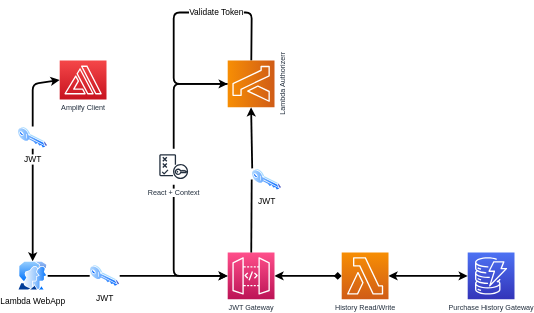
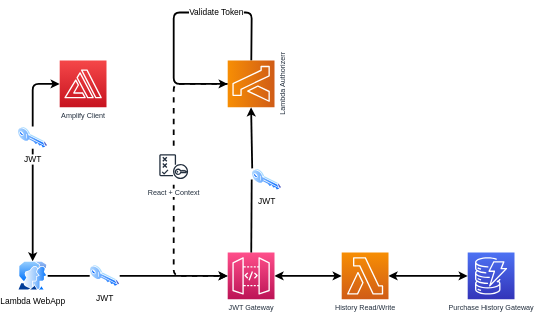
  <mxCell id="0" />
  <mxCell id="1" parent="0" />
  <mxCell id="2" style="edgeStyle=none;html=1;entryX=0;entryY=0.5;entryDx=0;entryDy=0;entryPerimeter=0;fontSize=14;fontColor=#000000;endArrow=classic;endFill=1;strokeWidth=3;startArrow=none;exitX=0.017;exitY=-0.005;exitDx=0;exitDy=0;exitPerimeter=0;strokeColor=#000000;" edge="1" parent="1" source="20" target="11"><mxGeometry relative="1" as="geometry" /></mxCell>
- <mxCell id="3" style="edgeStyle=none;html=1;fontSize=14;fontColor=#FFFFFF;endArrow=diamond;endFill=1;strokeWidth=3;startArrow=classic;startFill=1;strokeColor=#000000;" edge="1" parent="1" source="4" target="7"><mxGeometry relative="1" as="geometry" /></mxCell>
+ <mxCell id="3" style="edgeStyle=none;html=1;fontSize=14;fontColor=#FFFFFF;endArrow=classic;endFill=1;strokeWidth=3;startArrow=classic;startFill=1;strokeColor=#000000;" edge="1" parent="1" source="4" target="7"><mxGeometry relative="1" as="geometry" /></mxCell>
  <mxCell id="4" value="&lt;span style=&quot;background-color: rgb(255 , 255 , 255)&quot;&gt;JWT Gateway&lt;/span&gt;" style="sketch=0;points=[[0,0,0],[0.25,0,0],[0.5,0,0],[0.75,0,0],[1,0,0],[0,1,0],[0.25,1,0],[0.5,1,0],[0.75,1,0],[1,1,0],[0,0.25,0],[0,0.5,0],[0,0.75,0],[1,0.25,0],[1,0.5,0],[1,0.75,0]];outlineConnect=0;fontColor=#232F3E;gradientColor=#FF4F8B;gradientDirection=north;fillColor=#BC1356;strokeColor=#ffffff;dashed=0;verticalLabelPosition=bottom;verticalAlign=top;align=center;html=1;fontSize=12;fontStyle=0;aspect=fixed;shape=mxgraph.aws4.resourceIcon;resIcon=mxgraph.aws4.api_gateway;labelBackgroundColor=none;" vertex="1" parent="1"><mxGeometry x="370" y="420" width="78" height="78" as="geometry" /></mxCell>
  <mxCell id="5" value="Purchase History Gateway" style="sketch=0;points=[[0,0,0],[0.25,0,0],[0.5,0,0],[0.75,0,0],[1,0,0],[0,1,0],[0.25,1,0],[0.5,1,0],[0.75,1,0],[1,1,0],[0,0.25,0],[0,0.5,0],[0,0.75,0],[1,0.25,0],[1,0.5,0],[1,0.75,0]];outlineConnect=0;fontColor=#232F3E;gradientColor=#4D72F3;gradientDirection=north;fillColor=#3334B9;strokeColor=#ffffff;dashed=0;verticalLabelPosition=bottom;verticalAlign=top;align=center;html=1;fontSize=12;fontStyle=0;aspect=fixed;shape=mxgraph.aws4.resourceIcon;resIcon=mxgraph.aws4.dynamodb;labelBackgroundColor=#FFFFFF;" vertex="1" parent="1"><mxGeometry x="770" y="420" width="78" height="78" as="geometry" /></mxCell>
  <mxCell id="6" style="edgeStyle=none;html=1;entryX=0;entryY=0.5;entryDx=0;entryDy=0;entryPerimeter=0;fontSize=14;fontColor=#FFFFFF;endArrow=classic;endFill=1;strokeWidth=3;startArrow=classic;startFill=1;strokeColor=#000000;" edge="1" parent="1" source="7" target="5"><mxGeometry relative="1" as="geometry" /></mxCell>
  <mxCell id="7" value="History Read/Write" style="sketch=0;points=[[0,0,0],[0.25,0,0],[0.5,0,0],[0.75,0,0],[1,0,0],[0,1,0],[0.25,1,0],[0.5,1,0],[0.75,1,0],[1,1,0],[0,0.25,0],[0,0.5,0],[0,0.75,0],[1,0.25,0],[1,0.5,0],[1,0.75,0]];outlineConnect=0;fontColor=#232F3E;gradientColor=#F78E04;gradientDirection=north;fillColor=#D05C17;strokeColor=#ffffff;dashed=0;verticalLabelPosition=bottom;verticalAlign=top;align=center;html=1;fontSize=12;fontStyle=0;aspect=fixed;shape=mxgraph.aws4.resourceIcon;resIcon=mxgraph.aws4.lambda;labelBackgroundColor=#FFFFFF;" vertex="1" parent="1"><mxGeometry x="560" y="420" width="78" height="78" as="geometry" /></mxCell>
  <mxCell id="8" style="edgeStyle=none;html=1;fontSize=14;fontColor=#000000;endArrow=classic;endFill=1;strokeWidth=3;entryX=0.5;entryY=0;entryDx=0;entryDy=0;entryPerimeter=0;strokeColor=#000000;" edge="1" parent="1" source="11" target="11"><mxGeometry relative="1" as="geometry"><mxPoint x="330" y="150" as="targetPoint" /><Array as="points"><mxPoint x="410" y="20" /><mxPoint x="280" y="20" /><mxPoint x="280" y="139" /></Array></mxGeometry></mxCell>
  <mxCell id="9" value="&lt;span style=&quot;background-color: rgb(255 , 255 , 255)&quot;&gt;&lt;font color=&quot;#000000&quot;&gt;Validate Token&lt;/font&gt;&lt;/span&gt;" style="edgeLabel;html=1;align=center;verticalAlign=middle;resizable=0;points=[];fontSize=14;fontColor=#FFFFFF;" vertex="1" connectable="0" parent="8"><mxGeometry x="-0.146" y="-1" relative="1" as="geometry"><mxPoint x="39" as="offset" /></mxGeometry></mxCell>
- <mxCell id="10" style="edgeStyle=none;html=1;entryX=0;entryY=0.5;entryDx=0;entryDy=0;entryPerimeter=0;fontSize=14;fontColor=#FFFFFF;endArrow=classic;endFill=1;strokeWidth=3;strokeColor=#000000;" edge="1" parent="1" source="11" target="4"><mxGeometry relative="1" as="geometry"><Array as="points"><mxPoint x="280" y="139" /><mxPoint x="280" y="459" /></Array></mxGeometry></mxCell>
+ <mxCell id="10" style="edgeStyle=none;html=1;entryX=0;entryY=0.5;entryDx=0;entryDy=0;entryPerimeter=0;fontSize=14;fontColor=#FFFFFF;endArrow=classic;endFill=1;strokeWidth=3;strokeColor=#000000;dashed=1;" edge="1" parent="1" source="11" target="4"><mxGeometry relative="1" as="geometry"><Array as="points"><mxPoint x="280" y="139" /><mxPoint x="280" y="459" /></Array></mxGeometry></mxCell>
  <mxCell id="11" value="Lambda Authorizerr" style="sketch=0;points=[[0,0,0],[0.25,0,0],[0.5,0,0],[0.75,0,0],[1,0,0],[0,1,0],[0.25,1,0],[0.5,1,0],[0.75,1,0],[1,1,0],[0,0.25,0],[0,0.5,0],[0,0.75,0],[1,0.25,0],[1,0.5,0],[1,0.75,0]];outlineConnect=0;fontColor=#232F3E;gradientColor=#F78E04;gradientDirection=north;fillColor=#D05C17;strokeColor=#ffffff;dashed=0;verticalLabelPosition=bottom;verticalAlign=top;align=center;html=1;fontSize=12;fontStyle=0;aspect=fixed;shape=mxgraph.aws4.resourceIcon;resIcon=mxgraph.aws4.lambda;labelBackgroundColor=#FFFFFF;rotation=-90;" vertex="1" parent="1"><mxGeometry x="370" y="100" width="78" height="78" as="geometry" /></mxCell>
  <mxCell id="12" style="edgeStyle=none;html=1;fontSize=14;fontColor=#000000;strokeWidth=3;startArrow=none;strokeColor=#000000;" edge="1" parent="1" source="17" target="15"><mxGeometry relative="1" as="geometry" /></mxCell>
- <mxCell id="13" value="Amplify Client" style="sketch=0;points=[[0,0,0],[0.25,0,0],[0.5,0,0],[0.75,0,0],[1,0,0],[0,1,0],[0.25,1,0],[0.5,1,0],[0.75,1,0],[1,1,0],[0,0.25,0],[0,0.5,0],[0,0.75,0],[1,0.25,0],[1,0.5,0],[1,0.75,0]];outlineConnect=0;fontColor=#232F3E;gradientColor=#F54749;gradientDirection=north;fillColor=#C7131F;strokeColor=#ffffff;dashed=0;verticalLabelPosition=bottom;verticalAlign=top;align=center;html=1;fontSize=12;fontStyle=0;aspect=fixed;shape=mxgraph.aws4.resourceIcon;resIcon=mxgraph.aws4.amplify;labelBackgroundColor=#FFFFFF;" vertex="1" parent="1"><mxGeometry x="90" y="100" width="78" height="65" as="geometry" /></mxCell>
+ <mxCell id="13" value="Amplify Client" style="sketch=0;points=[[0,0,0],[0.25,0,0],[0.5,0,0],[0.75,0,0],[1,0,0],[0,1,0],[0.25,1,0],[0.5,1,0],[0.75,1,0],[1,1,0],[0,0.25,0],[0,0.5,0],[0,0.75,0],[1,0.25,0],[1,0.5,0],[1,0.75,0]];outlineConnect=0;fontColor=#232F3E;gradientColor=#F54749;gradientDirection=north;fillColor=#C7131F;strokeColor=#ffffff;dashed=0;verticalLabelPosition=bottom;verticalAlign=top;align=center;html=1;fontSize=12;fontStyle=0;aspect=fixed;shape=mxgraph.aws4.resourceIcon;resIcon=mxgraph.aws4.amplify;labelBackgroundColor=#FFFFFF;" vertex="1" parent="1"><mxGeometry x="90" y="100" width="78" height="78" as="geometry" /></mxCell>
  <mxCell id="14" style="edgeStyle=none;html=1;entryX=0;entryY=0.5;entryDx=0;entryDy=0;entryPerimeter=0;fontSize=14;fontColor=#000000;endArrow=classic;endFill=1;strokeWidth=3;startArrow=none;strokeColor=#000000;" edge="1" parent="1" source="18" target="4"><mxGeometry relative="1" as="geometry" /></mxCell>
  <mxCell id="15" value="Lambda WebApp" style="aspect=fixed;perimeter=ellipsePerimeter;html=1;align=center;shadow=0;dashed=0;spacingTop=3;image;image=img/lib/active_directory/user_accounts.svg;labelBackgroundColor=#FFFFFF;fontSize=14;fontColor=#000000;strokeWidth=1;" vertex="1" parent="1"><mxGeometry x="20" y="434.75" width="50" height="48.5" as="geometry" /></mxCell>
  <mxCell id="16" style="edgeStyle=none;html=1;entryX=0;entryY=0.5;entryDx=0;entryDy=0;entryPerimeter=0;fontSize=14;fontColor=#000000;strokeWidth=3;strokeColor=#000000;" edge="1" parent="1" source="17" target="13"><mxGeometry relative="1" as="geometry"><Array as="points"><mxPoint x="45" y="139" /></Array></mxGeometry></mxCell>
  <mxCell id="17" value="JWT" style="aspect=fixed;perimeter=ellipsePerimeter;html=1;align=center;shadow=0;dashed=0;spacingTop=3;image;image=img/lib/active_directory/key.svg;labelBackgroundColor=#FFFFFF;fontSize=14;fontColor=#000000;strokeWidth=1;" vertex="1" parent="1"><mxGeometry x="20" y="210" width="50" height="37" as="geometry" /></mxCell>
  <mxCell id="18" value="JWT" style="aspect=fixed;perimeter=ellipsePerimeter;html=1;align=center;shadow=0;dashed=0;spacingTop=3;image;image=img/lib/active_directory/key.svg;labelBackgroundColor=#FFFFFF;fontSize=14;fontColor=#000000;strokeWidth=1;" vertex="1" parent="1"><mxGeometry x="140" y="440.5" width="50" height="37" as="geometry" /></mxCell>
  <mxCell id="19" value="" style="edgeStyle=none;html=1;entryX=0;entryY=0.5;entryDx=0;entryDy=0;entryPerimeter=0;fontSize=14;fontColor=#000000;endArrow=none;endFill=1;strokeWidth=3;strokeColor=#000000;" edge="1" parent="1" source="15" target="18"><mxGeometry relative="1" as="geometry"><mxPoint x="69.998" y="459.275" as="sourcePoint" /><mxPoint x="260" y="459" as="targetPoint" /></mxGeometry></mxCell>
  <mxCell id="20" value="JWT" style="aspect=fixed;perimeter=ellipsePerimeter;html=1;align=center;shadow=0;dashed=0;spacingTop=3;image;image=img/lib/active_directory/key.svg;labelBackgroundColor=#FFFFFF;fontSize=14;fontColor=#000000;strokeWidth=1;" vertex="1" parent="1"><mxGeometry x="410" y="280" width="50" height="37" as="geometry" /></mxCell>
  <mxCell id="21" value="" style="edgeStyle=none;html=1;entryX=0;entryY=0.5;entryDx=0;entryDy=0;entryPerimeter=0;fontSize=14;fontColor=#000000;endArrow=none;endFill=1;strokeWidth=3;strokeColor=#000000;" edge="1" parent="1" source="4" target="20"><mxGeometry relative="1" as="geometry"><mxPoint x="409" y="420" as="sourcePoint" /><mxPoint x="409" y="178" as="targetPoint" /></mxGeometry></mxCell>
  <mxCell id="22" value="React + Context" style="sketch=0;outlineConnect=0;fontColor=#232F3E;gradientColor=none;strokeColor=#232F3E;fillColor=#ffffff;dashed=0;verticalLabelPosition=bottom;verticalAlign=top;align=center;html=1;fontSize=12;fontStyle=0;aspect=fixed;shape=mxgraph.aws4.resourceIcon;resIcon=mxgraph.aws4.policy;labelBackgroundColor=#FFFFFF;" vertex="1" parent="1"><mxGeometry x="250" y="247" width="60" height="60" as="geometry" /></mxCell>
